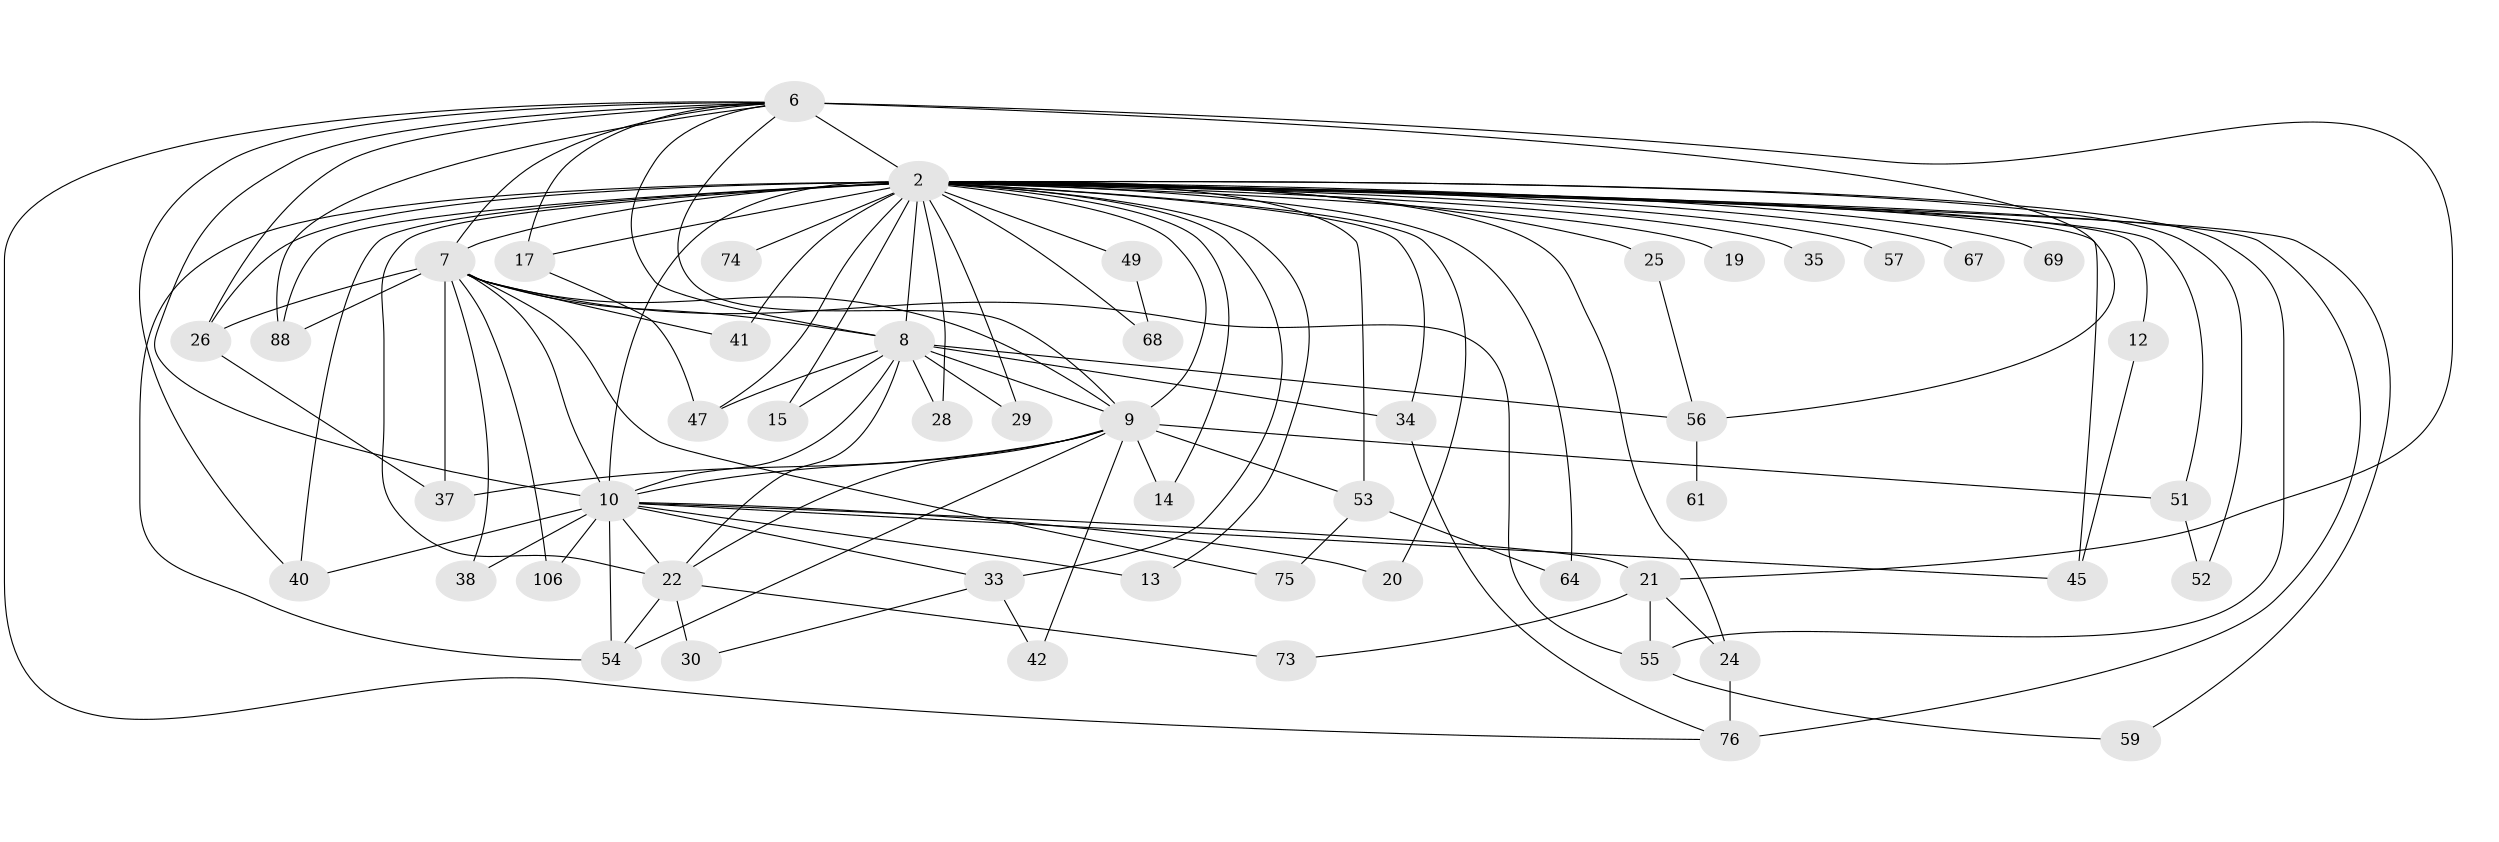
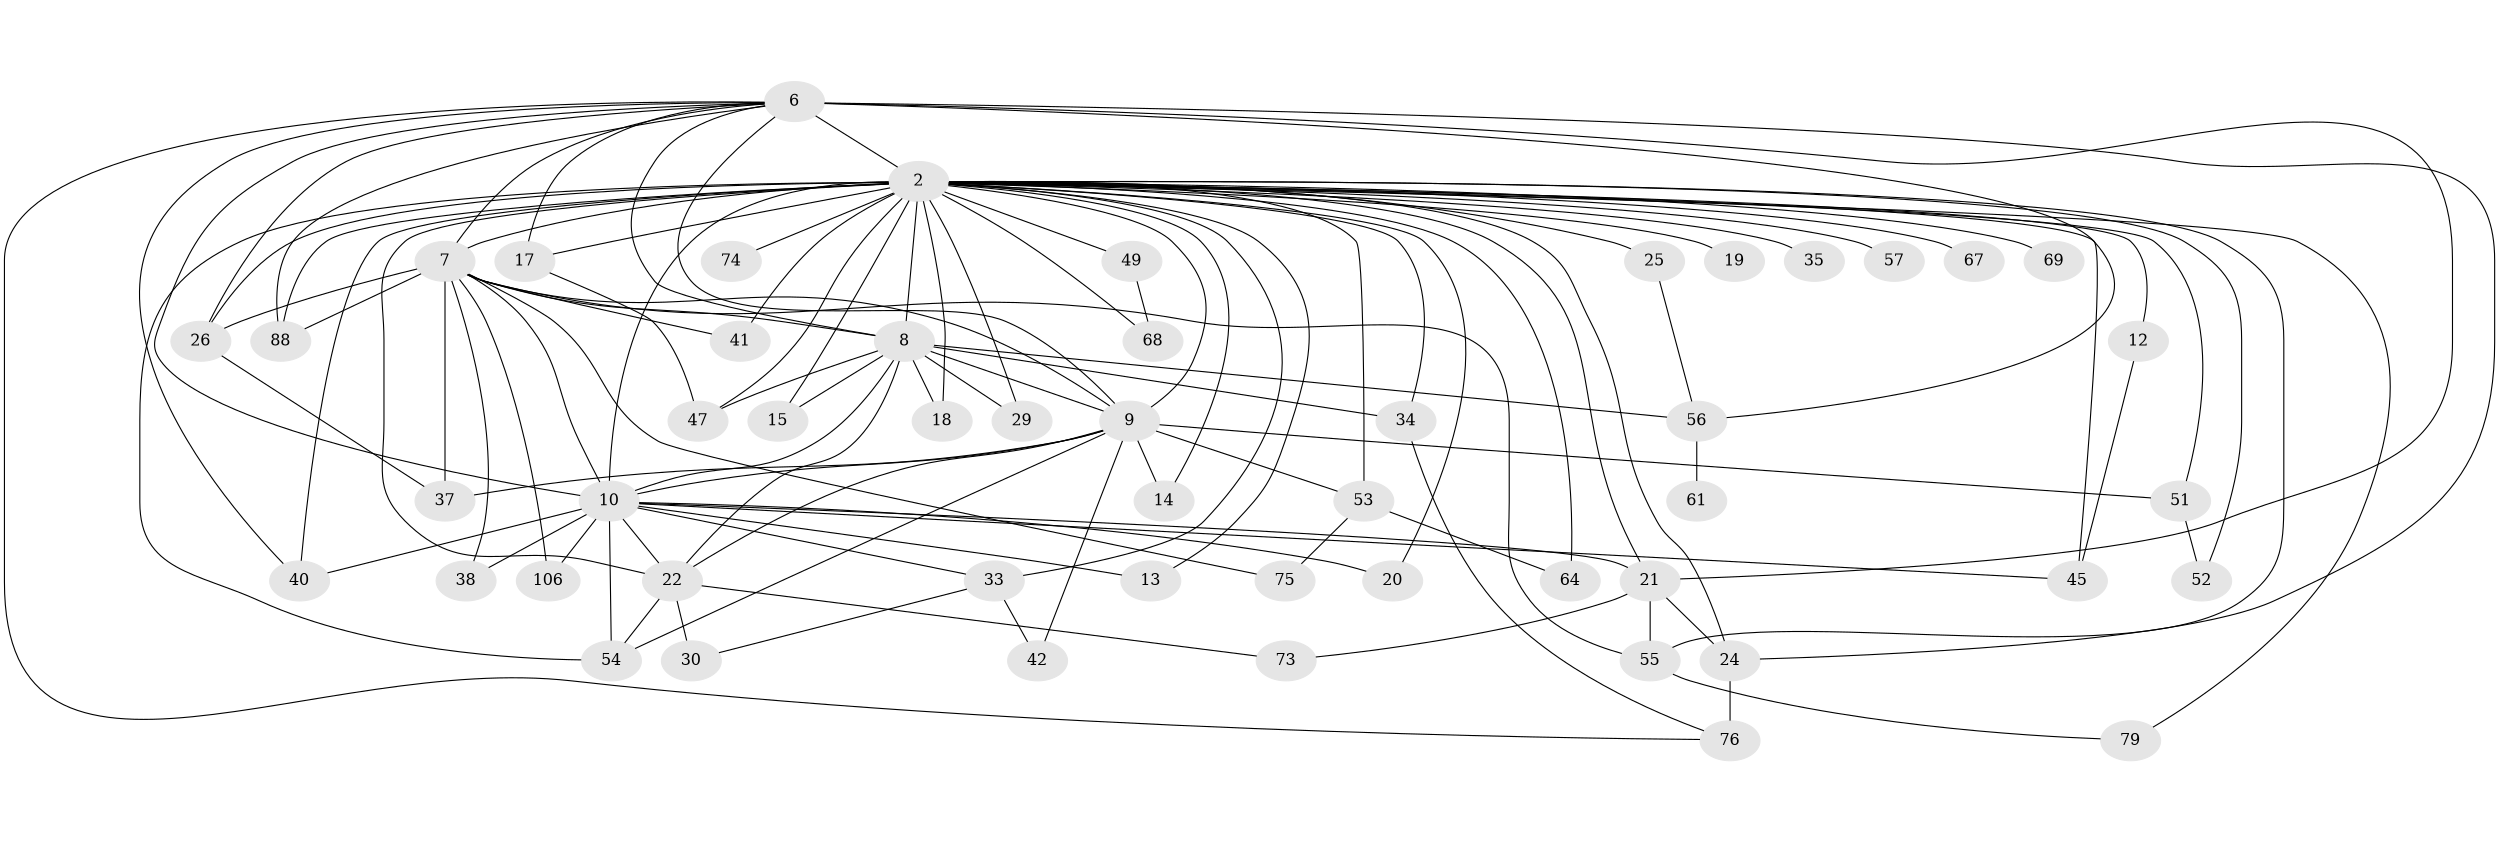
  graph {
    node [color=gray90 style=filled]
    n1 [label=6 super="+50"]
    2 [super="+99+4+3+48+27+5"]
    7
    8 [super="+60+16"]
    9 [super="+32"]
    10 [super="+83"]
    17 [super="+107+63"]
    21 [super="+58+31"]
    24 [super="+84"]
    26 [super="+93+72+78"]
    40 [super="+86"]
    56 [super="+105"]
    76 [super="+104"]
    88 [super="+95"]
    12
    13
    14
    15
-   18 [label=28]
+   18
    19
    20 [super="+41"]
    22 [super="+66+94+28"]
    n23 [label=33]
    25 [super="+62"]
    29
    34
    35
    45
    n29 [label=41 super="+79"]
    47
    49
    51
    52
    53 [super="+70"]
    54 [super="+92+71"]
    55 [super="+96"]
    57
-   59
+   59 [label=79]
    64
    67
    68
    69
    74
    37
    38
    75
    106
    42
    73
    61
    30
    n1 -- 2 [weight=7]
    n1 -- 7 [weight=2]
    n1 -- 8
    n1 -- 9
    n1 -- 10
    n1 -- 17
    n1 -- 21
+   n1 -- 24
    n1 -- 26
    n1 -- 40
    n1 -- 56
    n1 -- 76
    n1 -- 88
    2 -- 7 [weight=6]
    2 -- 8 [weight=7]
    2 -- 9 [weight=7]
    2 -- 10 [weight=7]
    2 -- 17 [weight=2]
-   2 -- 76 [weight=2]
+   2 -- 21 [weight=2]
    2 -- 24
    2 -- 26 [weight=5]
    2 -- 40 [weight=2]
    2 -- 88
    2 -- 12
    2 -- 13
    2 -- 14
    2 -- 15
    2 -- 18
    2 -- 19 [weight=2]
    2 -- 20
    2 -- 22 [weight=4]
    2 -- n23
    2 -- 25 [weight=4]
    2 -- 29
    2 -- 34
    2 -- 35 [weight=2]
    2 -- 45
    2 -- n29 [weight=3]
    2 -- 47
    2 -- 49
    2 -- 51
    2 -- 52
    2 -- 53 [weight=2]
    2 -- 54 [weight=2]
    2 -- 55
    2 -- 57 [weight=2]
    2 -- 59
    2 -- 64
    2 -- 67
    2 -- 68
    2 -- 69
    2 -- 74
    7 -- 8
    7 -- 9 [weight=2]
    7 -- 10
    7 -- 26
    7 -- 88
    7 -- n29
    7 -- 55
    7 -- 37
    7 -- 38
    7 -- 75
    7 -- 106
    8 -- 9
    8 -- 10
    8 -- 56
    8 -- 15
    8 -- 18
    8 -- 22
    8 -- 29
    8 -- 34
    8 -- 47
    9 -- 10
    9 -- 14
    9 -- 22
    9 -- 51
    9 -- 53
    9 -- 54 [weight=2]
    9 -- 37
    9 -- 42
    10 -- 21
    10 -- 40
    10 -- 13
    10 -- 20
    10 -- 22 [weight=2]
    10 -- n23
    10 -- 45
    10 -- 54
    10 -- 38
    10 -- 106
    17 -- 47
    21 -- 24
    21 -- 55
    21 -- 73
    24 -- 76
    26 -- 37
    56 -- 61
    12 -- 45
    22 -- 54
    22 -- 73
    22 -- 30 [weight=2]
    n23 -- 42
    n23 -- 30
    25 -- 56
    34 -- 76
    49 -- 68
    51 -- 52
    53 -- 64
    53 -- 75
    55 -- 59
  }
